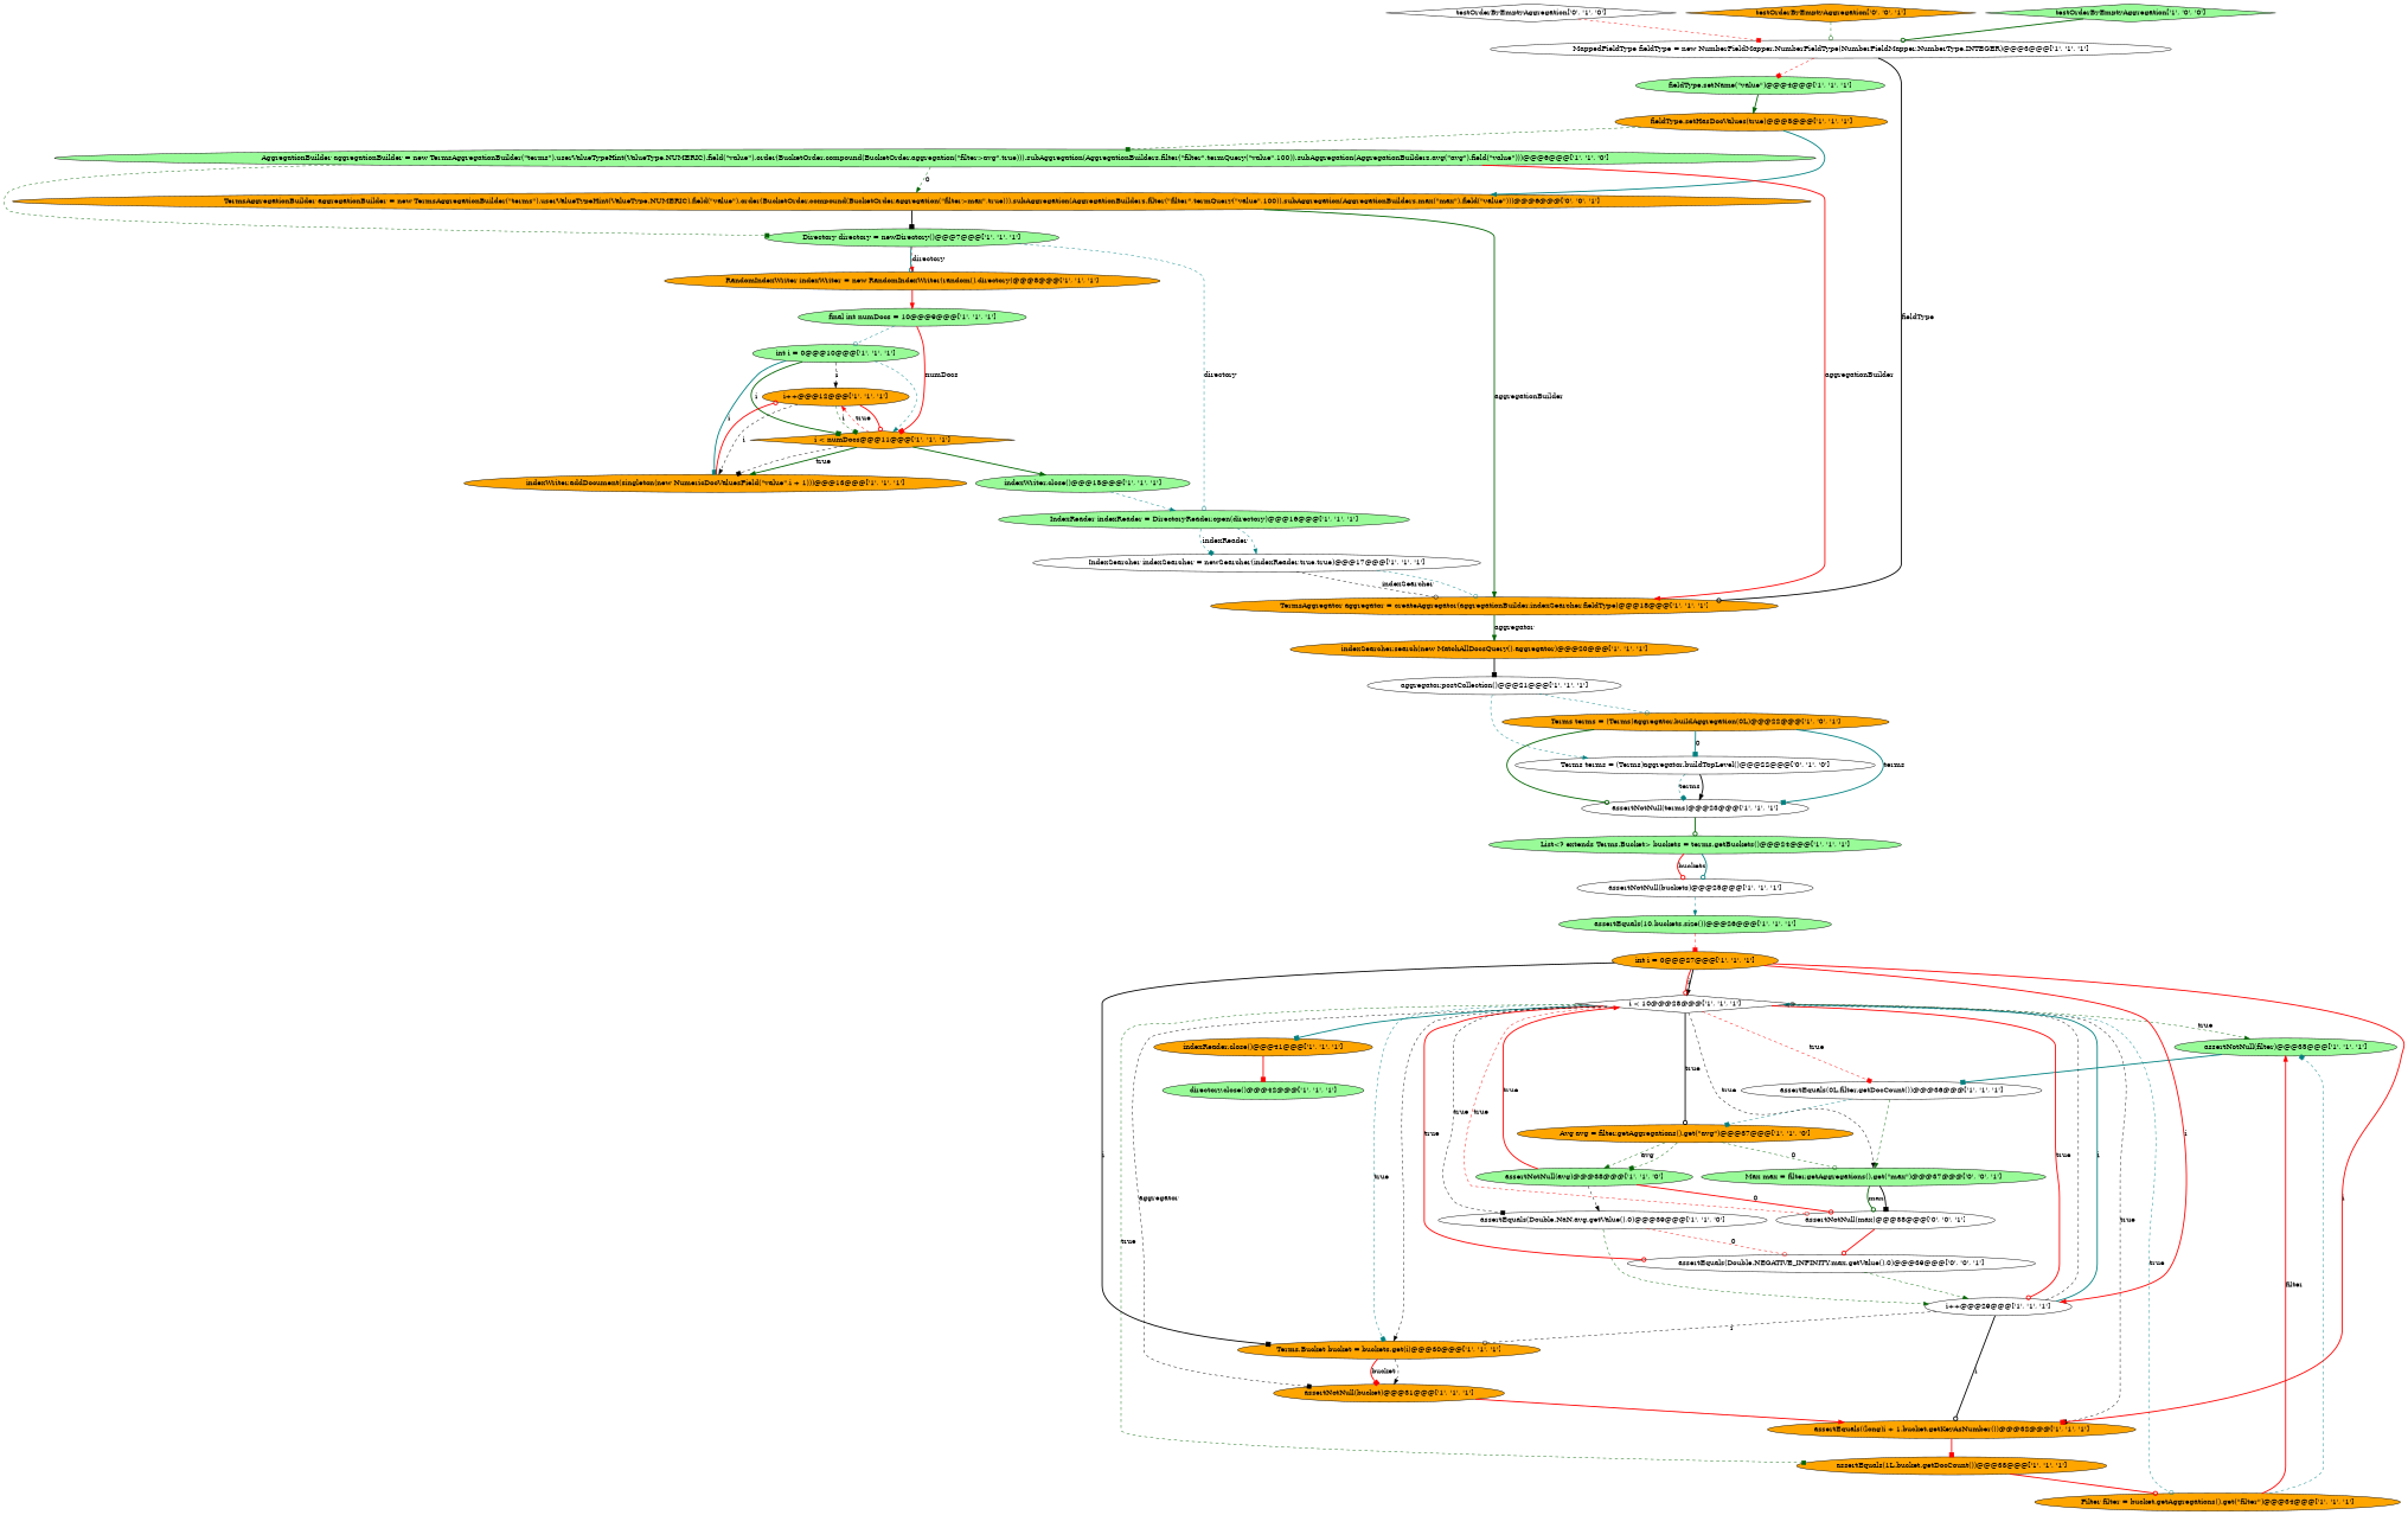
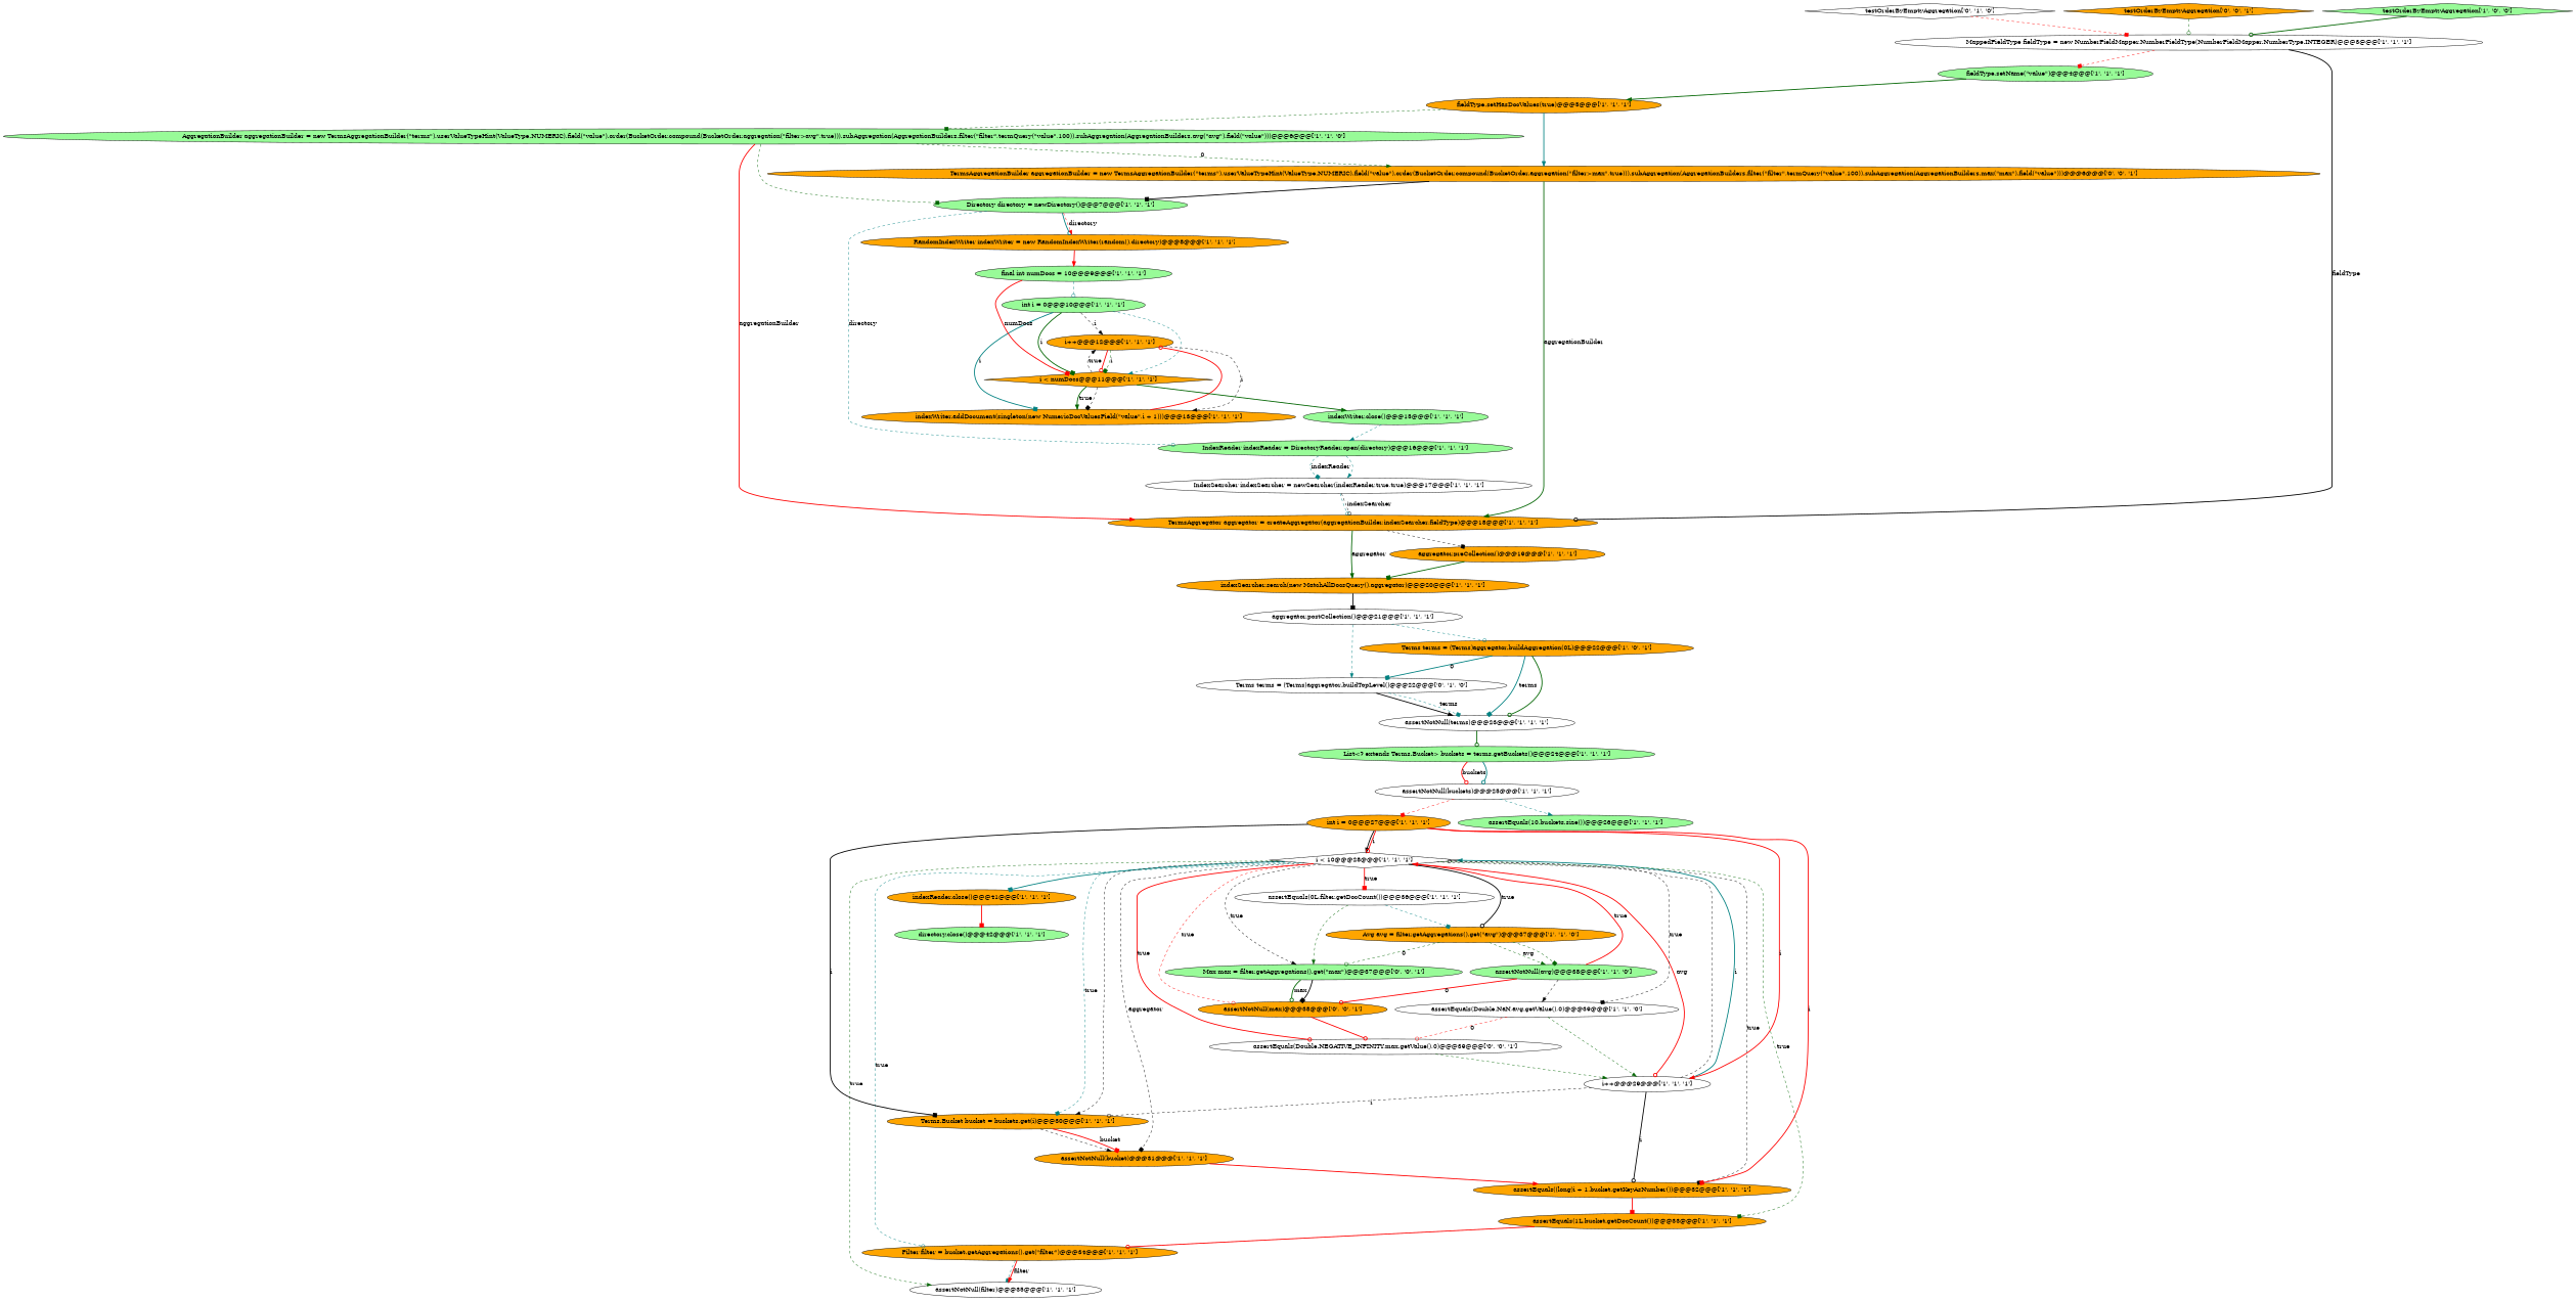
  digraph {
    node [fillcolor=orange shape=ellipse style=filled]
    edge [arrowhead=box color=red style=bold]
    n1 [label="indexReader.close()@@@41@@@['1', '1', '1']"]
    n2 [fillcolor=palegreen label="directory.close()@@@42@@@['1', '1', '1']"]
    n3 [fillcolor=white label="Terms terms = (Terms)aggregator.buildTopLevel()@@@22@@@['0', '1', '0']"]
    n4 [fillcolor=white label="assertNotNull(terms)@@@23@@@['1', '1', '1']"]
    n5 [fillcolor=palegreen label="List<? extends Terms.Bucket> buckets = terms.getBuckets()@@@24@@@['1', '1', '1']"]
    n6 [fillcolor=palegreen label="fieldType.setName(\"value\")@@@4@@@['1', '1', '1']"]
    n7 [label="fieldType.setHasDocValues(true)@@@5@@@['1', '1', '1']"]
    n8 [label="TermsAggregationBuilder aggregationBuilder = new TermsAggregationBuilder(\"terms\").userValueTypeHint(ValueType.NUMERIC).field(\"value\").order(BucketOrder.compound(BucketOrder.aggregation(\"filter>max\",true))).subAggregation(AggregationBuilders.filter(\"filter\",termQuery(\"value\",100)).subAggregation(AggregationBuilders.max(\"max\").field(\"value\")))@@@6@@@['0', '0', '1']"]
    n9 [fillcolor=palegreen label="AggregationBuilder aggregationBuilder = new TermsAggregationBuilder(\"terms\").userValueTypeHint(ValueType.NUMERIC).field(\"value\").order(BucketOrder.compound(BucketOrder.aggregation(\"filter>avg\",true))).subAggregation(AggregationBuilders.filter(\"filter\",termQuery(\"value\",100)).subAggregation(AggregationBuilders.avg(\"avg\").field(\"value\")))@@@6@@@['1', '1', '0']"]
-   n10 [fillcolor=palegreen label="assertNotNull(filter)@@@35@@@['1', '1', '1']"]
+   n10 [fillcolor=white label="assertNotNull(filter)@@@35@@@['1', '1', '1']"]
    n11 [fillcolor=white label="assertEquals(0L,filter.getDocCount())@@@36@@@['1', '1', '1']"]
    n12 [fillcolor=palegreen label="Max max = filter.getAggregations().get(\"max\")@@@37@@@['0', '0', '1']"]
    n13 [label="Avg avg = filter.getAggregations().get(\"avg\")@@@37@@@['1', '1', '0']"]
-   n14 [fillcolor=white label="assertNotNull(max)@@@38@@@['0', '0', '1']"]
+   n14 [label="assertNotNull(max)@@@38@@@['0', '0', '1']"]
    n15 [fillcolor=white label="assertEquals(Double.NEGATIVE_INFINITY,max.getValue(),0)@@@39@@@['0', '0', '1']"]
    n16 [fillcolor=white label="i++@@@29@@@['1', '1', '1']"]
    n17 [label="TermsAggregator aggregator = createAggregator(aggregationBuilder,indexSearcher,fieldType)@@@18@@@['1', '1', '1']"]
    n18 [label="indexSearcher.search(new MatchAllDocsQuery(),aggregator)@@@20@@@['1', '1', '1']"]
+   n19 [label="aggregator.preCollection()@@@19@@@['1', '1', '1']"]
    n20 [fillcolor=white label="aggregator.postCollection()@@@21@@@['1', '1', '1']"]
    n21 [fillcolor=palegreen label="int i = 0@@@10@@@['1', '1', '1']"]
    n22 [label="i++@@@12@@@['1', '1', '1']"]
    n23 [label="indexWriter.addDocument(singleton(new NumericDocValuesField(\"value\",i + 1)))@@@13@@@['1', '1', '1']"]
    n24 [label="i < numDocs@@@11@@@['1', '1', '1']" shape=diamond]
    n25 [fillcolor=palegreen label="indexWriter.close()@@@15@@@['1', '1', '1']"]
    n26 [fillcolor=white label="assertEquals(Double.NaN,avg.getValue(),0)@@@39@@@['1', '1', '0']"]
    n27 [label="assertEquals((long)i + 1,bucket.getKeyAsNumber())@@@32@@@['1', '1', '1']"]
    n28 [label="Terms.Bucket bucket = buckets.get(i)@@@30@@@['1', '1', '1']"]
    n29 [fillcolor=white label="i < 10@@@28@@@['1', '1', '1']" shape=diamond]
    n30 [fillcolor=palegreen label="IndexReader indexReader = DirectoryReader.open(directory)@@@16@@@['1', '1', '1']"]
    n31 [fillcolor=white label="IndexSearcher indexSearcher = newSearcher(indexReader,true,true)@@@17@@@['1', '1', '1']"]
    n32 [fillcolor=palegreen label="Directory directory = newDirectory()@@@7@@@['1', '1', '1']"]
    n33 [label="RandomIndexWriter indexWriter = new RandomIndexWriter(random(),directory)@@@8@@@['1', '1', '1']"]
    n34 [fillcolor=palegreen label="assertNotNull(avg)@@@38@@@['1', '1', '0']"]
    n35 [fillcolor=palegreen label="final int numDocs = 10@@@9@@@['1', '1', '1']"]
    n36 [fillcolor=palegreen label="assertEquals(10,buckets.size())@@@26@@@['1', '1', '1']"]
    n37 [label="int i = 0@@@27@@@['1', '1', '1']"]
    n38 [fillcolor=white label="testOrderByEmptyAggregation['0', '1', '0']" shape=diamond]
    n39 [fillcolor=white label="MappedFieldType fieldType = new NumberFieldMapper.NumberFieldType(NumberFieldMapper.NumberType.INTEGER)@@@3@@@['1', '1', '1']"]
    n40 [fillcolor=white label="assertNotNull(buckets)@@@25@@@['1', '1', '1']"]
    n41 [label="assertNotNull(bucket)@@@31@@@['1', '1', '1']"]
    n42 [label="assertEquals(1L,bucket.getDocCount())@@@33@@@['1', '1', '1']"]
    n43 [label="Filter filter = bucket.getAggregations().get(\"filter\")@@@34@@@['1', '1', '1']"]
    n44 [label="testOrderByEmptyAggregation['0', '0', '1']" shape=diamond]
    n45 [label="Terms terms = (Terms)aggregator.buildAggregation(0L)@@@22@@@['1', '0', '1']"]
    n46 [fillcolor=palegreen label="testOrderByEmptyAggregation['1', '0', '0']" shape=diamond]
    n1 -> n2
    n3 -> n4 [arrowhead=normal color=black]
    n3 -> n4 [color=teal label=terms style=dashed]
    n4 -> n5 [arrowhead=odot color=darkgreen]
    n5 -> n40 [arrowhead=odot label=buckets]
    n5 -> n40 [arrowhead=odot color=teal]
    n6 -> n7 [arrowhead=normal color=darkgreen]
    n7 -> n8 [arrowhead=normal color=teal]
    n7 -> n9 [color=darkgreen style=dashed]
    n8 -> n17 [arrowhead=normal color=darkgreen label=aggregationBuilder]
    n8 -> n32 [color=black]
    n9 -> n8 [arrowhead=normal color=darkgreen label=0 style=dashed]
    n9 -> n17 [arrowhead=normal label=aggregationBuilder]
    n9 -> n32 [color=darkgreen style=dashed]
-   n10 -> n11 [color=teal]
    n11 -> n12 [arrowhead=normal color=darkgreen style=dashed]
    n11 -> n13 [color=teal style=dashed]
    n12 -> n14 [arrowhead=odot color=darkgreen label=max]
    n12 -> n14 [color=black]
    n13 -> n12 [arrowhead=odot color=darkgreen label=0 style=dashed]
    n13 -> n34 [arrowhead=normal color=darkgreen label=avg style=dashed]
    n13 -> n34 [color=darkgreen style=dashed]
    n14 -> n15 [arrowhead=odot]
    n15 -> n16 [arrowhead=normal color=darkgreen style=dashed]
    n16 -> n27 [arrowhead=odot color=black label=i]
    n16 -> n28 [arrowhead=odot color=black label=i style=dashed]
    n16 -> n29 [arrowhead=odot color=black style=dashed]
    n16 -> n29 [arrowhead=normal color=teal label=i]
    n17 -> n18 [arrowhead=normal color=darkgreen label=aggregator]
+   n17 -> n19 [color=black style=dashed]
    n18 -> n20 [color=black]
+   n19 -> n18 [color=darkgreen]
    n20 -> n3 [arrowhead=normal color=teal style=dashed]
    n20 -> n45 [arrowhead=odot color=teal style=dashed]
    n21 -> n22 [arrowhead=normal color=black label=i style=dashed]
    n21 -> n23 [color=teal label=i]
    n21 -> n24 [arrowhead=normal color=teal style=dashed]
    n21 -> n24 [color=darkgreen label=i]
    n22 -> n23 [arrowhead=normal color=black label=i style=dashed]
    n22 -> n24 [arrowhead=odot]
    n22 -> n24 [color=darkgreen label=i style=dashed]
    n23 -> n22 [arrowhead=odot]
-   n24 -> n22 [arrowhead=normal label=true style=dashed]
+   n24 -> n22 [arrowhead=normal color=black label=true style=dashed]
    n24 -> n23 [arrowhead=normal color=darkgreen label=true]
    n24 -> n23 [color=black style=dashed]
    n24 -> n25 [arrowhead=normal color=darkgreen]
    n25 -> n30 [arrowhead=normal color=teal style=dashed]
    n26 -> n15 [arrowhead=odot label=0 style=dashed]
    n26 -> n16 [arrowhead=normal color=darkgreen style=dashed]
    n27 -> n42
    n28 -> n41 [arrowhead=normal color=black style=dashed]
    n28 -> n41 [label=bucket]
    n29 -> n1 [color=teal]
    n29 -> n10 [arrowhead=normal color=darkgreen label=true style=dashed]
-   n29 -> n11 [label=true style=dashed]
+   n29 -> n11 [label=true]
    n29 -> n12 [arrowhead=normal color=black label=true style=dashed]
    n29 -> n13 [arrowhead=odot color=black label=true]
    n29 -> n14 [arrowhead=odot label=true style=dashed]
    n29 -> n15 [arrowhead=odot label=true]
-   n29 -> n16 [arrowhead=odot label=true]
+   n29 -> n16 [arrowhead=odot label=avg]
    n29 -> n26 [color=black label=true style=dashed]
    n29 -> n27 [color=black label=true style=dashed]
    n29 -> n28 [color=teal label=true style=dashed]
    n29 -> n28 [arrowhead=normal color=black style=dashed]
    n29 -> n41 [color=black label=aggregator style=dashed]
    n29 -> n42 [color=darkgreen label=true style=dashed]
    n29 -> n43 [arrowhead=odot color=teal label=true style=dashed]
    n30 -> n31 [arrowhead=normal color=teal style=dashed]
    n30 -> n31 [color=teal label=indexReader style=dashed]
    n31 -> n17 [arrowhead=odot color=black label=indexSearcher style=dashed]
    n31 -> n17 [arrowhead=odot color=teal style=dashed]
    n32 -> n30 [arrowhead=odot color=teal label=directory style=dashed]
    n32 -> n33 [arrowhead=odot color=teal]
    n32 -> n33 [arrowhead=normal label=directory style=dashed]
    n33 -> n35 [arrowhead=normal]
    n34 -> n14 [arrowhead=odot label=0]
    n34 -> n26 [arrowhead=normal color=black style=dashed]
    n34 -> n29 [arrowhead=normal label=true]
    n35 -> n21 [arrowhead=odot color=teal style=dashed]
    n35 -> n24 [label=numDocs]
-   n36 -> n37 [style=dashed]
+   n40 -> n37 [style=dashed]
    n37 -> n16 [arrowhead=normal label=i]
    n37 -> n27 [label=i]
    n37 -> n28 [color=black label=i]
    n37 -> n29 [arrowhead=normal color=black]
    n37 -> n29 [arrowhead=odot label=i]
    n38 -> n39 [style=dashed]
    n39 -> n6 [style=dashed]
    n39 -> n17 [arrowhead=odot color=black label=fieldType]
    n40 -> n36 [arrowhead=normal color=teal style=dashed]
    n41 -> n27 [arrowhead=normal]
    n42 -> n43 [arrowhead=odot]
    n43 -> n10 [color=teal style=dashed]
    n43 -> n10 [arrowhead=normal label=filter]
    n44 -> n39 [arrowhead=odot color=darkgreen style=dashed]
    n45 -> n3 [color=teal label=0]
    n45 -> n4 [color=teal label=terms]
    n45 -> n4 [arrowhead=odot color=darkgreen]
    n46 -> n39 [arrowhead=odot color=darkgreen]
  }
